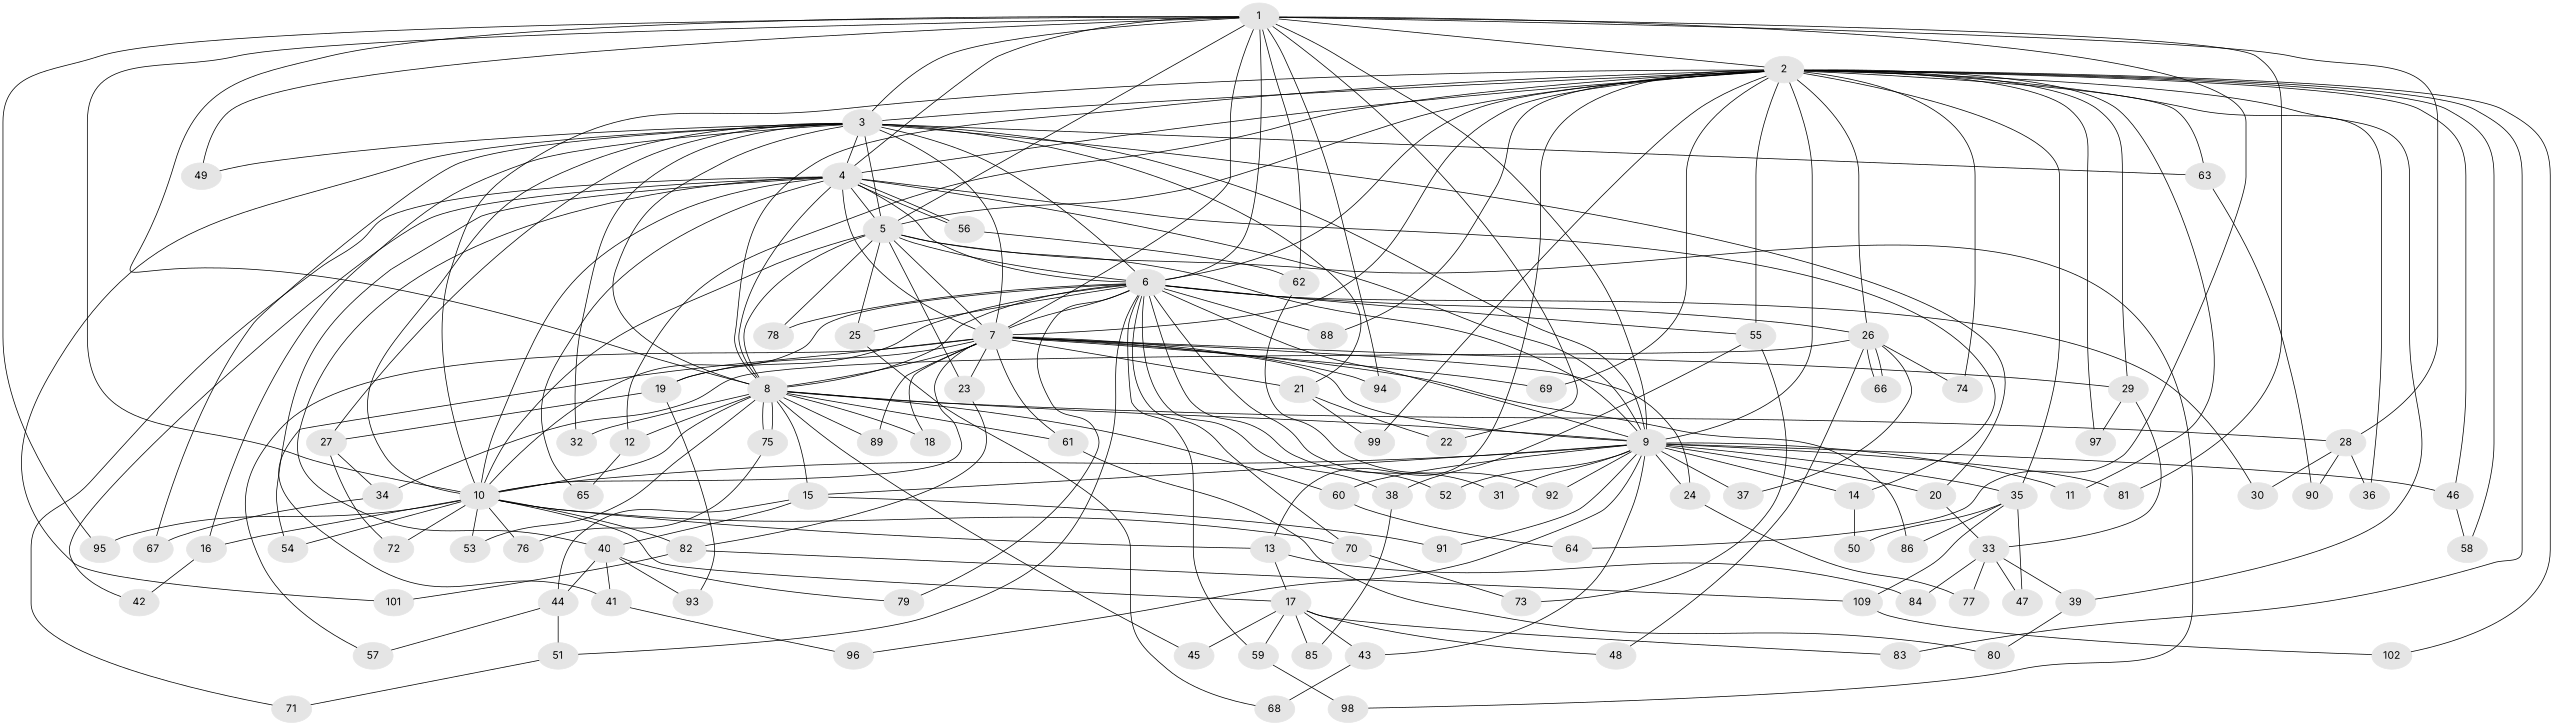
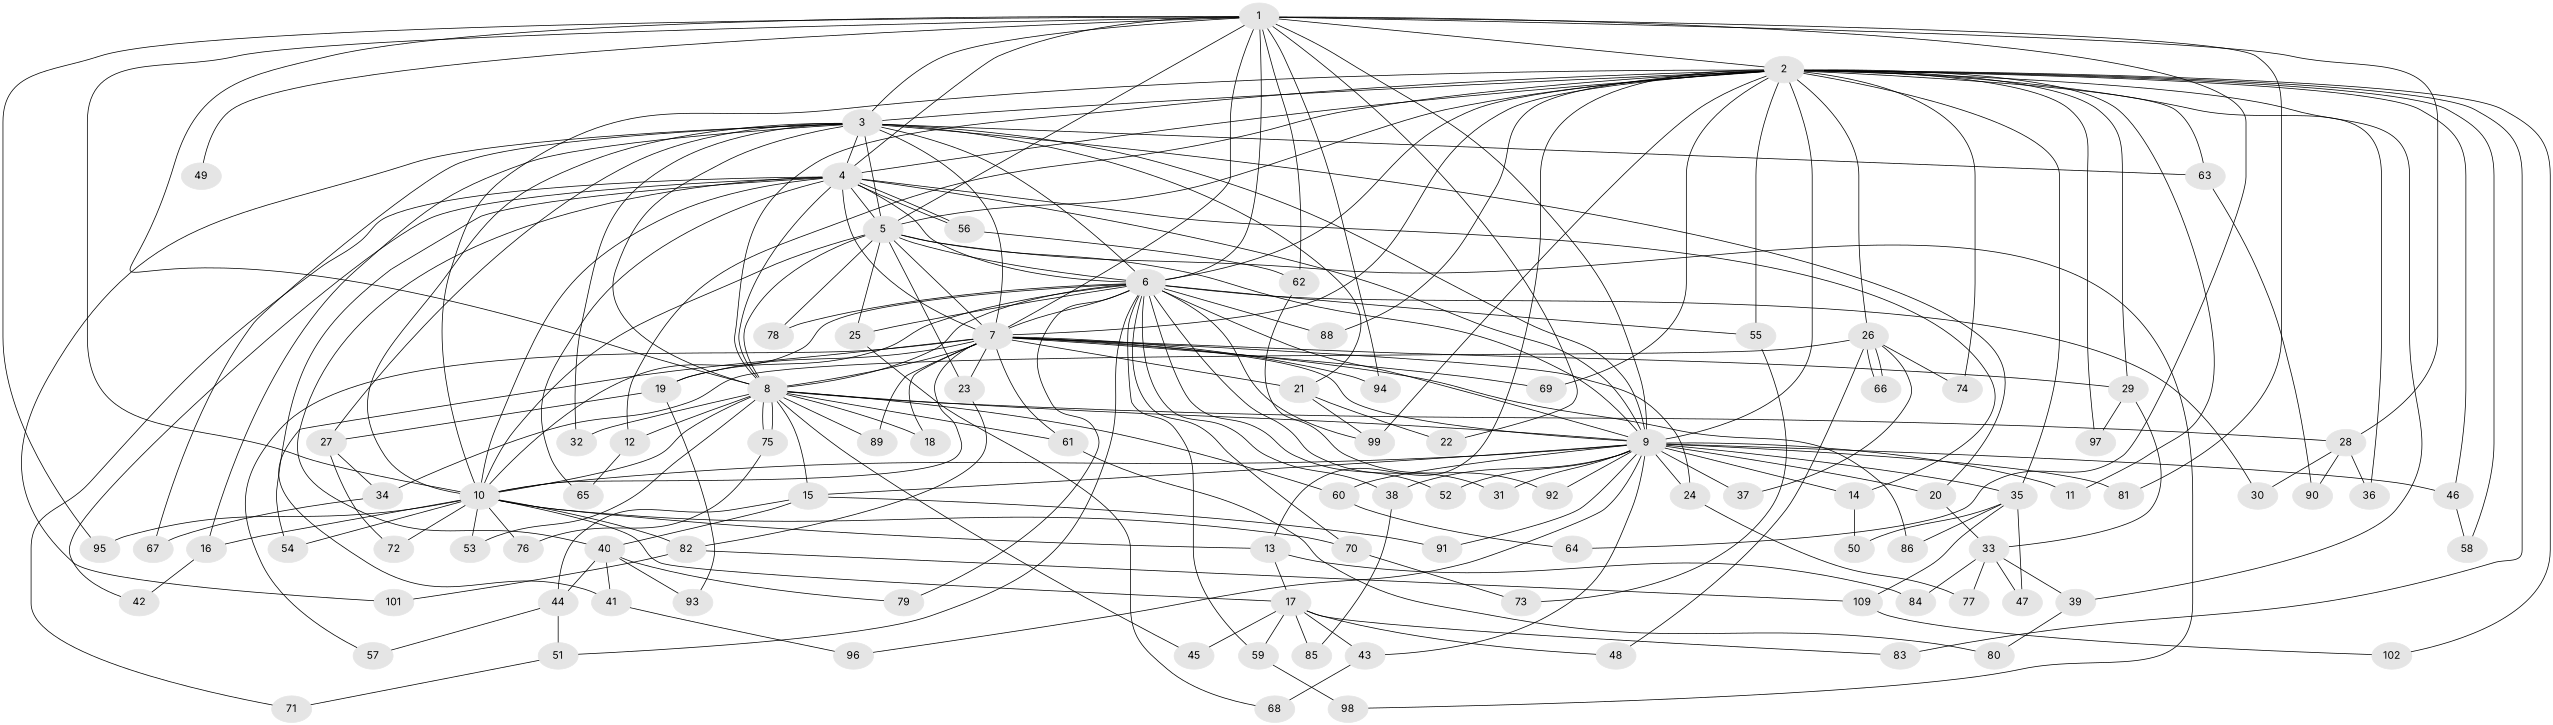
  graph {
    fontname=Inter
    node [color=gray90 fontname=Inter style=filled]
    edge [fontname=Inter]
    1
    2
    3
    4
    5
    6
    7
    8
    9
    10
    22
    28
    49
    62
    64
    81
    94
    95
    11
    12
    13
    26
    29
    35
    36
    39
    46
    55
    58
    63
    69
    74
    83
    88
    97
    99
    102
    16
    20
    21
    27
    32
    67
    101
    14
    40
    42
    54
    56
    65
    71
    23
    25
    78
    98
    19
    30
    31
    38
    51
    52
    59
    70
    79
    18
    24
    41
    57
    61
    86
    89
    15
    45
    53
    60
    75
    37
    43
    91
    92
    96
    17
    72
    76
    82
    90
    84
    48
    34
    66
    33
    50
    47
    n94 [label=109]
    80
    73
    44
    93
    68
    85
    77
    1 -- 2
    1 -- 3
    1 -- 4
    1 -- 5
    1 -- 6
    1 -- 7
    1 -- 8
    1 -- 9
    1 -- 10
    1 -- 22
    1 -- 28
    1 -- 49
    1 -- 62
    1 -- 64
    1 -- 81
    1 -- 94
    1 -- 95
    2 -- 3
    2 -- 4
    2 -- 5
    2 -- 6
    2 -- 7
    2 -- 8
    2 -- 9
    2 -- 10
    2 -- 11
    2 -- 12
    2 -- 13
    2 -- 26
    2 -- 29
    2 -- 35
    2 -- 36
    2 -- 39
    2 -- 46
    2 -- 55
    2 -- 58
    2 -- 63
    2 -- 69
    2 -- 74
    2 -- 83
    2 -- 88
    2 -- 97
    2 -- 99
    2 -- 102
    3 -- 4
    3 -- 5
    3 -- 6
    3 -- 7
    3 -- 8
    3 -- 9
    3 -- 10
-   3 -- 49
    3 -- 63
    3 -- 16
    3 -- 20
    3 -- 21
    3 -- 27
    3 -- 32
    3 -- 67
    3 -- 101
    4 -- 5
    4 -- 6
    4 -- 7
    4 -- 8
    4 -- 9
    4 -- 10
    4 -- 14
    4 -- 40
    4 -- 42
    4 -- 54
    4 -- 56
    4 -- 56
    4 -- 65
    4 -- 71
    5 -- 6
    5 -- 7
    5 -- 8
    5 -- 9
    5 -- 10
    5 -- 23
    5 -- 25
    5 -- 78
    5 -- 98
    6 -- 7
    6 -- 8
    6 -- 9
    6 -- 10
-   6 -- 26
+   6 -- 99
    6 -- 55
    6 -- 88
    6 -- 25
    6 -- 78
    6 -- 19
    6 -- 30
    6 -- 31
    6 -- 38
    6 -- 51
    6 -- 52
    6 -- 59
    6 -- 70
    6 -- 79
    7 -- 8
    7 -- 9
    7 -- 10
    7 -- 94
    7 -- 29
    7 -- 69
    7 -- 21
    7 -- 23
    7 -- 19
    7 -- 18
    7 -- 24
    7 -- 41
    7 -- 57
    7 -- 61
    7 -- 86
    7 -- 89
    8 -- 9
    8 -- 10
    8 -- 28
    8 -- 12
    8 -- 32
    8 -- 18
    8 -- 61
    8 -- 89
    8 -- 15
    8 -- 45
    8 -- 53
    8 -- 60
    8 -- 75
    8 -- 75
    9 -- 10
    9 -- 81
    9 -- 11
    9 -- 35
    9 -- 46
    9 -- 20
    9 -- 14
    9 -- 31
-   55 -- 38
+   9 -- 38
    9 -- 52
    9 -- 24
    9 -- 15
    9 -- 60
    9 -- 37
    9 -- 43
    9 -- 91
    9 -- 92
    9 -- 96
    10 -- 95
    10 -- 13
    10 -- 16
    10 -- 54
    10 -- 70
    10 -- 53
    10 -- 17
    10 -- 72
    10 -- 76
    10 -- 82
    28 -- 36
    28 -- 30
    28 -- 90
    62 -- 92
    12 -- 65
    13 -- 17
    13 -- 84
    26 -- 74
    26 -- 37
    26 -- 48
    26 -- 34
    26 -- 66
    26 -- 66
    29 -- 97
    29 -- 33
    35 -- 86
    35 -- 50
    35 -- 47
    35 -- n94
    39 -- 80
    46 -- 58
    55 -- 73
    63 -- 90
    16 -- 42
    20 -- 33
    21 -- 22
    21 -- 99
    27 -- 72
    27 -- 34
    14 -- 50
    40 -- 79
    40 -- 41
    40 -- 44
    40 -- 93
    56 -- 62
    23 -- 82
    25 -- 68
    19 -- 27
    19 -- 93
    38 -- 85
    51 -- 71
    59 -- 98
    70 -- 73
    24 -- 77
    41 -- 96
    61 -- 80
    15 -- 40
    15 -- 91
    15 -- 44
    60 -- 64
    75 -- 76
    43 -- 68
    17 -- 83
    17 -- 59
    17 -- 45
    17 -- 43
    17 -- 48
    17 -- 85
    82 -- 101
    82 -- n94
    34 -- 67
    33 -- 39
    33 -- 84
    33 -- 47
    33 -- 77
    n94 -- 102
    44 -- 51
    44 -- 57
  }
